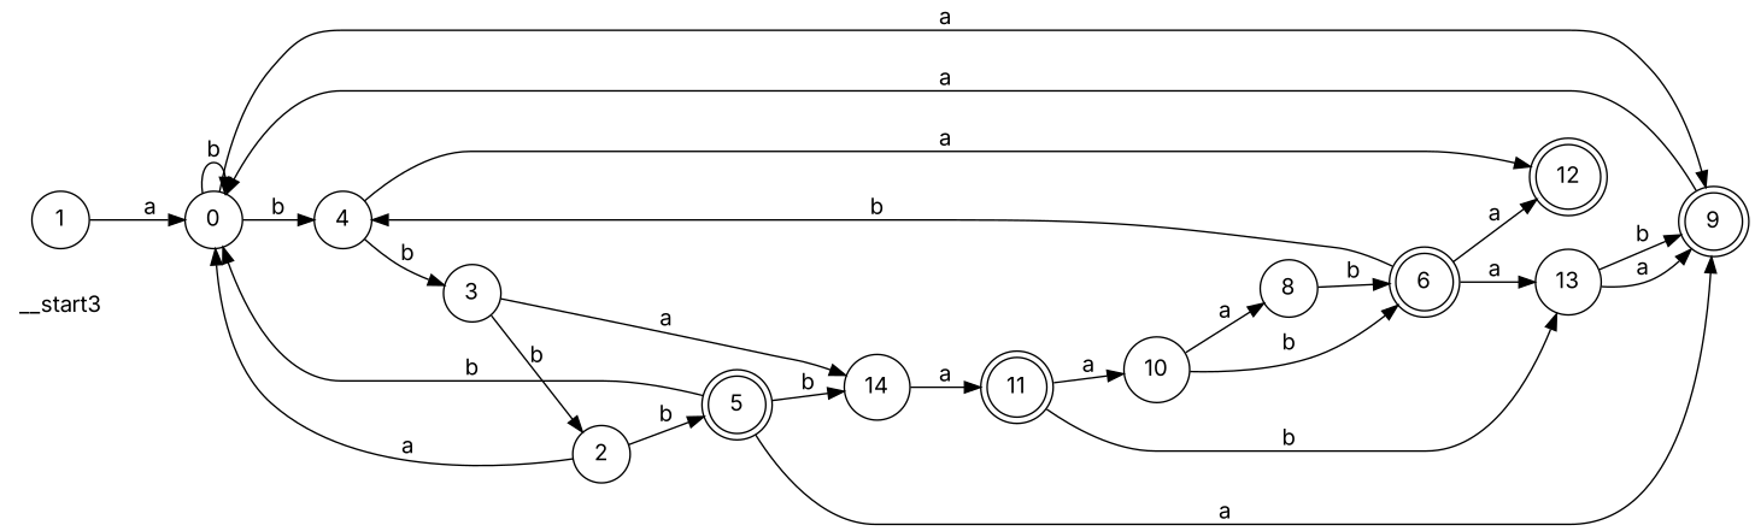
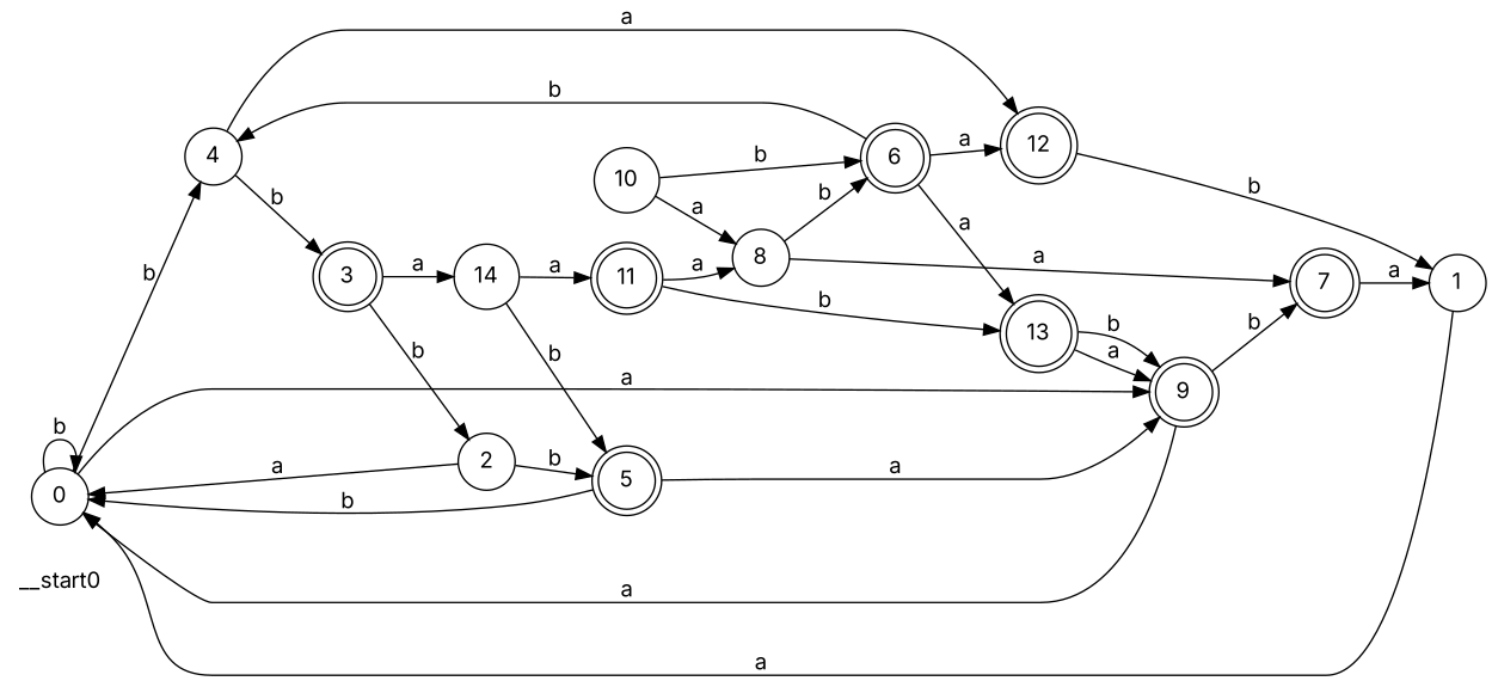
  digraph {
    fontname=Inter
    rankdir=LR
    node [fontname=Inter shape=circle color=black fillcolor=white style=filled]
    edge [fontname=Inter]
-   __start0 [shape=none label=__start3 color="" fillcolor="" style=""]
+   __start0 [shape=none color="" fillcolor="" style=""]
    n2 [label=0]
    n3 [label=9 shape=doublecircle style="rounded,filled"]
    n4 [label=4]
+   n5 [label=7 shape=doublecircle style="rounded,filled"]
    n6 [label=1]
    n7 [label=2]
    n8 [label=5 shape=doublecircle style="rounded,filled"]
-   n9 [label=3]
+   n9 [label=3 shape=doublecircle]
    n10 [label=14]
    n11 [label=11 shape=doublecircle style="rounded,filled"]
    n12 [label=12 shape=doublecircle style="rounded,filled"]
    n13 [label=6 shape=doublecircle]
-   n14 [label=13]
+   n14 [label=13 shape=doublecircle]
    n15 [label=8]
    n16 [label=10]
    n2 -> n2 [label=b]
    n2 -> n3 [label=a]
    n2 -> n4 [label=b]
    n3 -> n2 [label=a]
+   n3 -> n5 [label=b]
    n4 -> n9 [label=b]
    n4 -> n12 [label=a]
+   n5 -> n6 [label=a]
    n6 -> n2 [label=a]
    n7 -> n2 [label=a]
    n7 -> n8 [label=b]
    n8 -> n2 [label=b]
    n8 -> n3 [label=a]
    n9 -> n7 [label=b]
    n9 -> n10 [label=a]
-   n8 -> n10 [label=b]
+   n10 -> n8 [label=b]
    n10 -> n11 [label=a]
    n11 -> n14 [label=b]
-   n11 -> n16 [label=a]
+   n11 -> n15 [label=a]
+   n12 -> n6 [label=b]
    n13 -> n4 [label=b]
    n13 -> n12 [label=a]
    n13 -> n14 [label=a]
    n14 -> n3 [label=a]
    n14 -> n3 [label=b]
+   n15 -> n5 [label=a]
    n15 -> n13 [label=b]
    n16 -> n13 [label=b]
    n16 -> n15 [label=a]
  }
